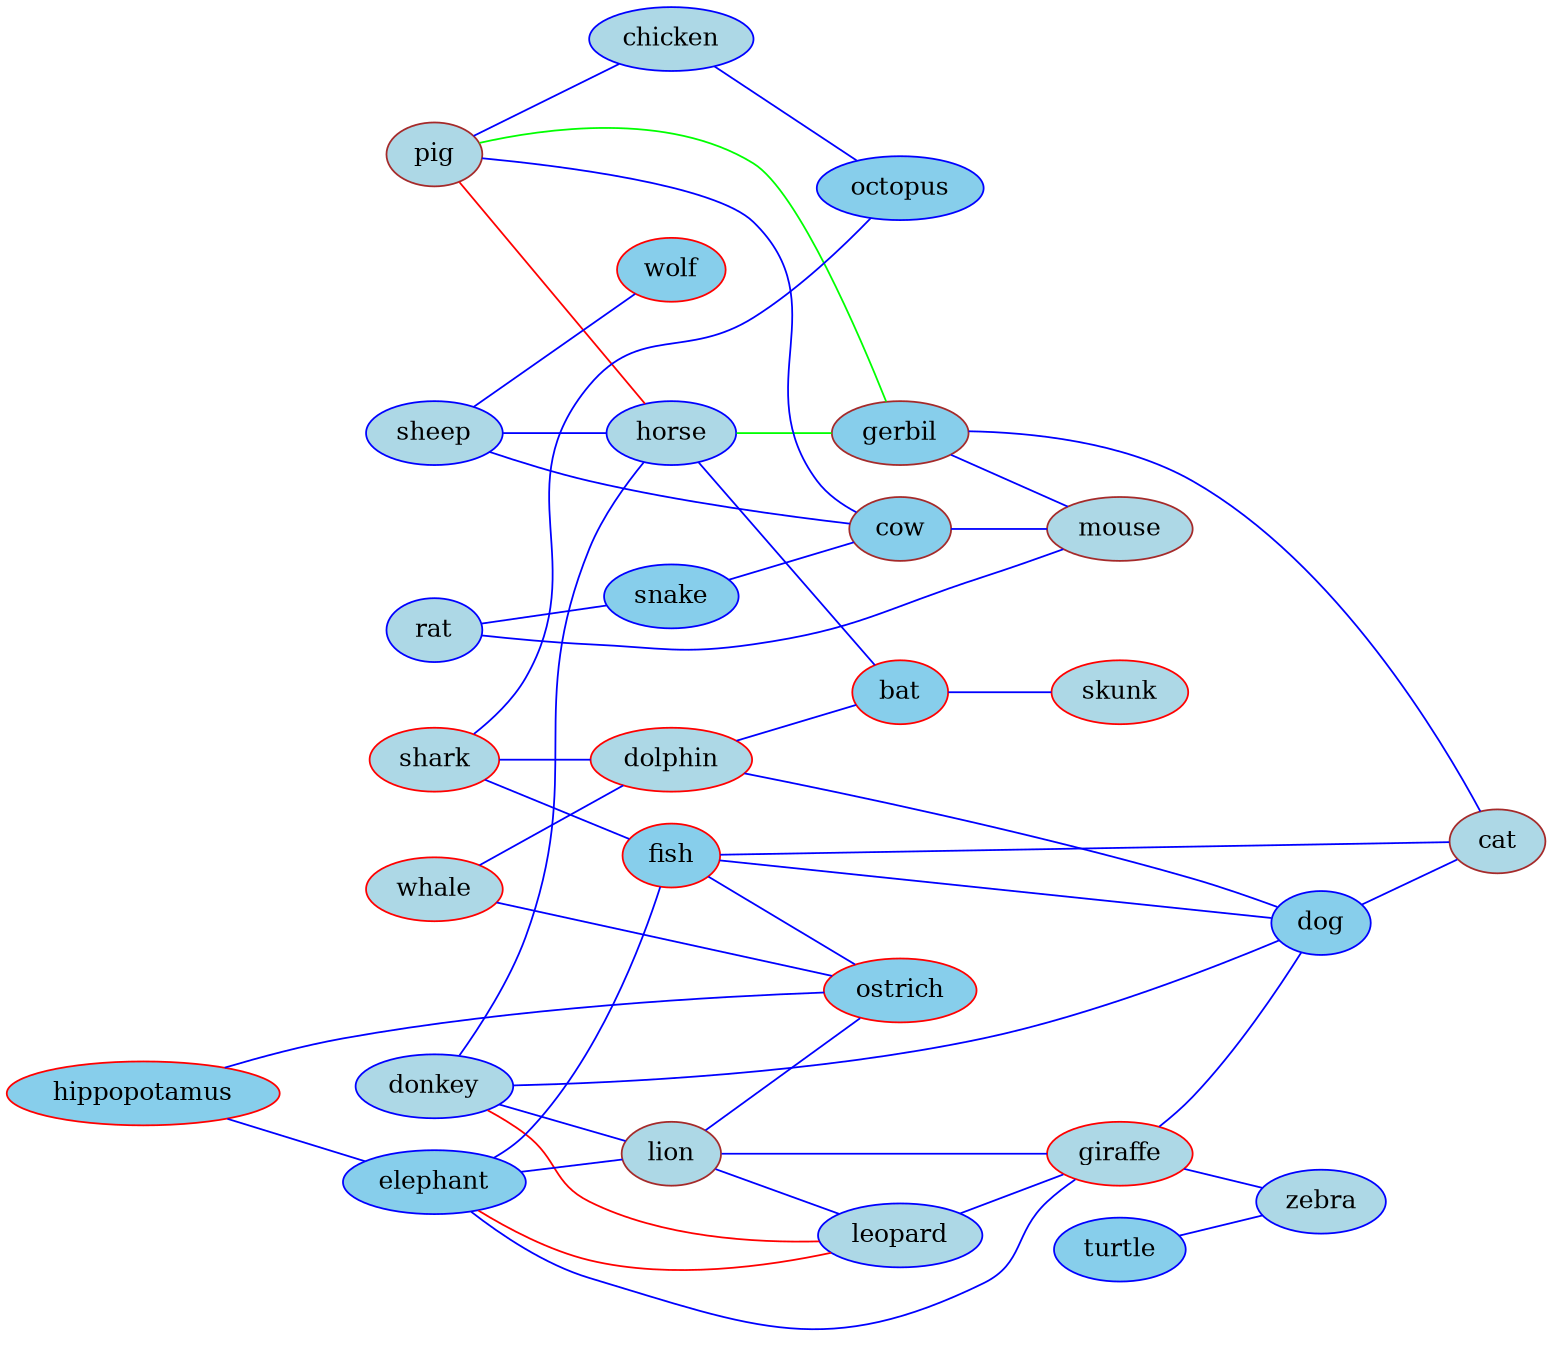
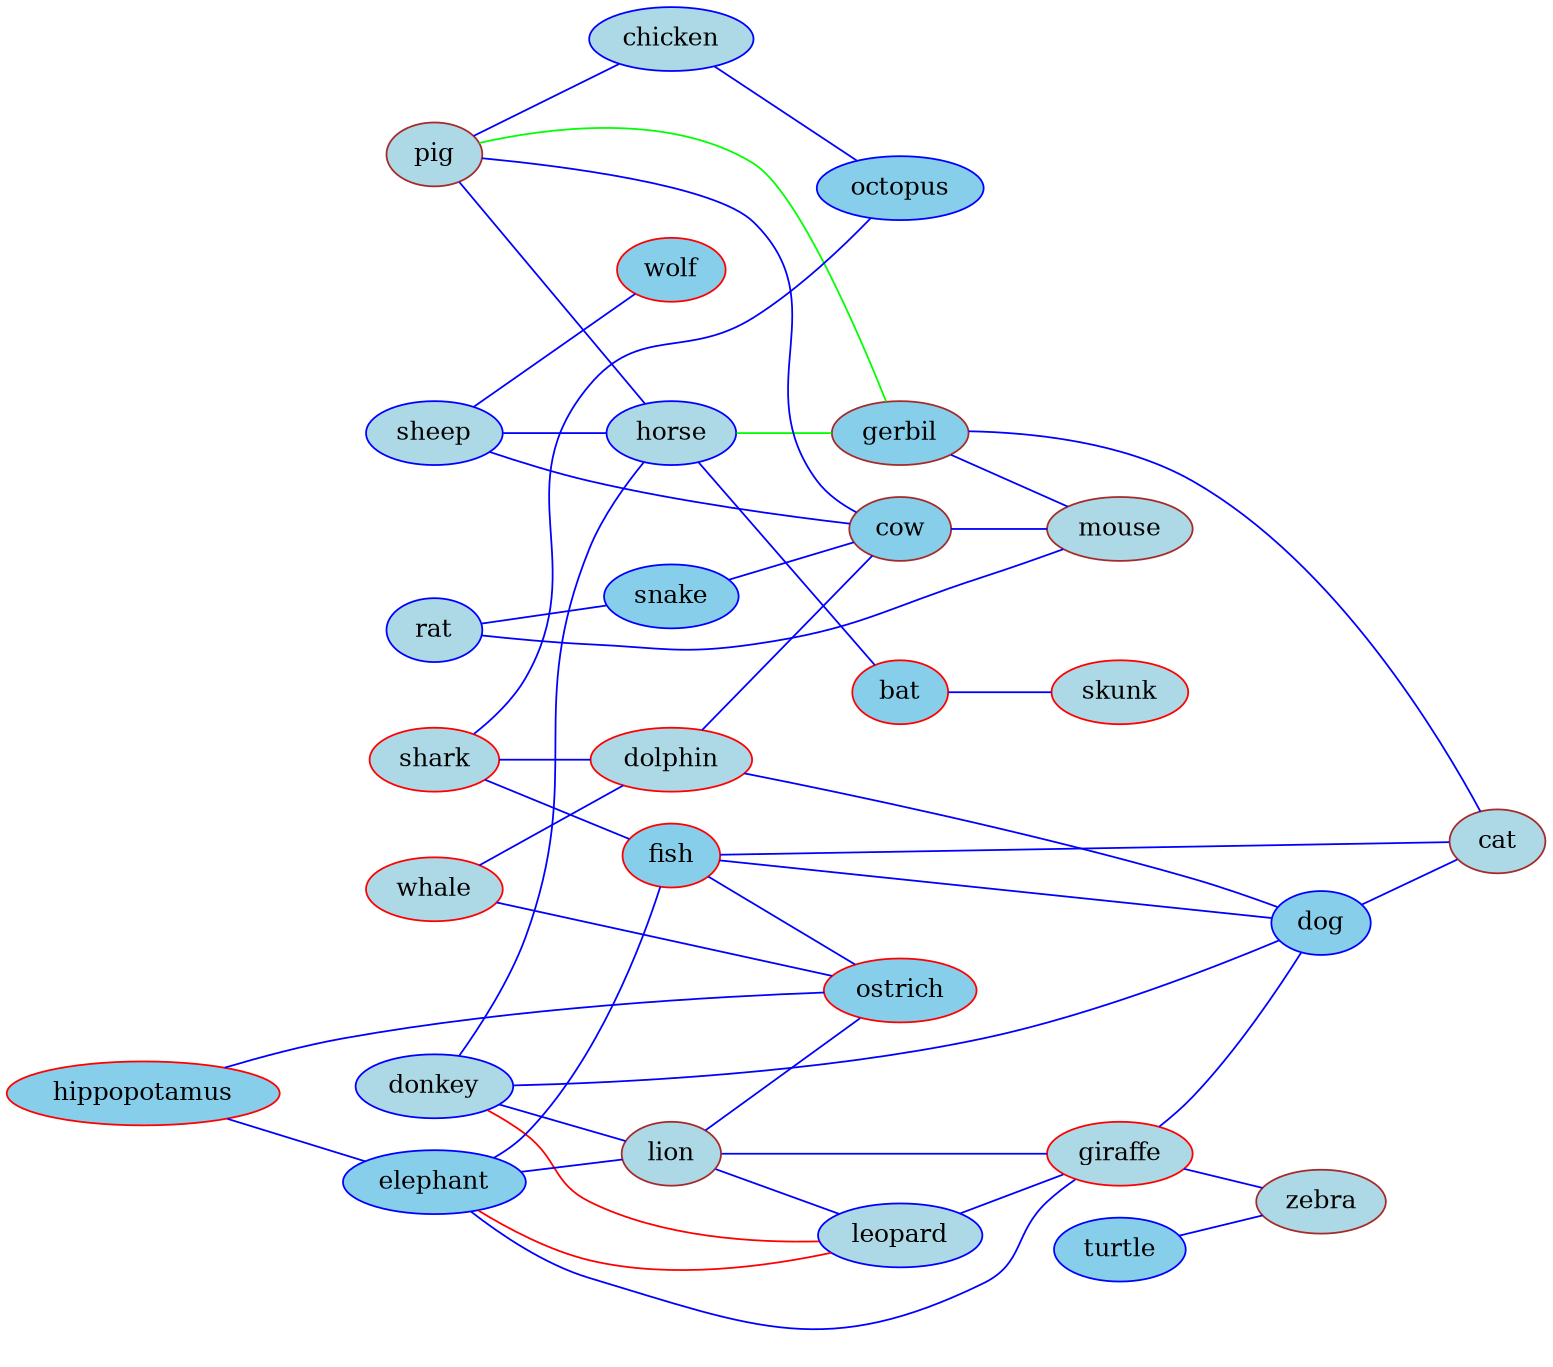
  strict graph {
    rankdir=LR
    node [color=blue fillcolor=lightblue style=filled]
    edge [color=blue weight=1]
    bat [color=red fillcolor=skyblue]
    skunk [color=red]
    octopus [fillcolor=skyblue]
    chicken
    cow [color=brown fillcolor=skyblue]
    mouse [color=brown]
    dog [fillcolor=skyblue]
    cat [color=brown]
    dolphin [color=red]
    donkey
    horse
    lion [color=brown]
    leopard
    gerbil [color=brown fillcolor=skyblue]
    giraffe [color=red]
    ostrich [color=red fillcolor=skyblue]
-   zebra
+   zebra [color=brown]
    elephant [fillcolor=skyblue]
    fish [color=red fillcolor=skyblue]
    hippopotamus [color=red fillcolor=skyblue]
    pig [color=brown]
    rat
    snake [fillcolor=skyblue]
    shark [color=red]
    sheep
    wolf [color=red fillcolor=skyblue]
    turtle [fillcolor=skyblue]
    whale [color=red]
    bat -- skunk
    chicken -- octopus
    cow -- mouse
    dog -- cat
-   dolphin -- bat
+   dolphin -- cow
    dolphin -- dog
    donkey -- dog
    donkey -- horse
    donkey -- lion
    donkey -- leopard [color=red]
    horse -- bat
    horse -- gerbil [color=green]
    lion -- leopard
    lion -- giraffe
    lion -- ostrich
    leopard -- giraffe
    gerbil -- mouse
    gerbil -- cat
    giraffe -- dog
    giraffe -- zebra
    elephant -- lion
    elephant -- leopard [color=red]
    elephant -- giraffe
    elephant -- fish
    fish -- dog
    fish -- cat
    fish -- ostrich
    hippopotamus -- ostrich
    hippopotamus -- elephant
    pig -- chicken
    pig -- cow
-   pig -- horse [color=red]
+   pig -- horse
    pig -- gerbil [color=green]
    rat -- mouse
    rat -- snake
    snake -- cow
    shark -- octopus
    shark -- dolphin
    shark -- fish
    sheep -- cow
    sheep -- horse
    sheep -- wolf
    turtle -- zebra
    whale -- dolphin
    whale -- ostrich
  }
